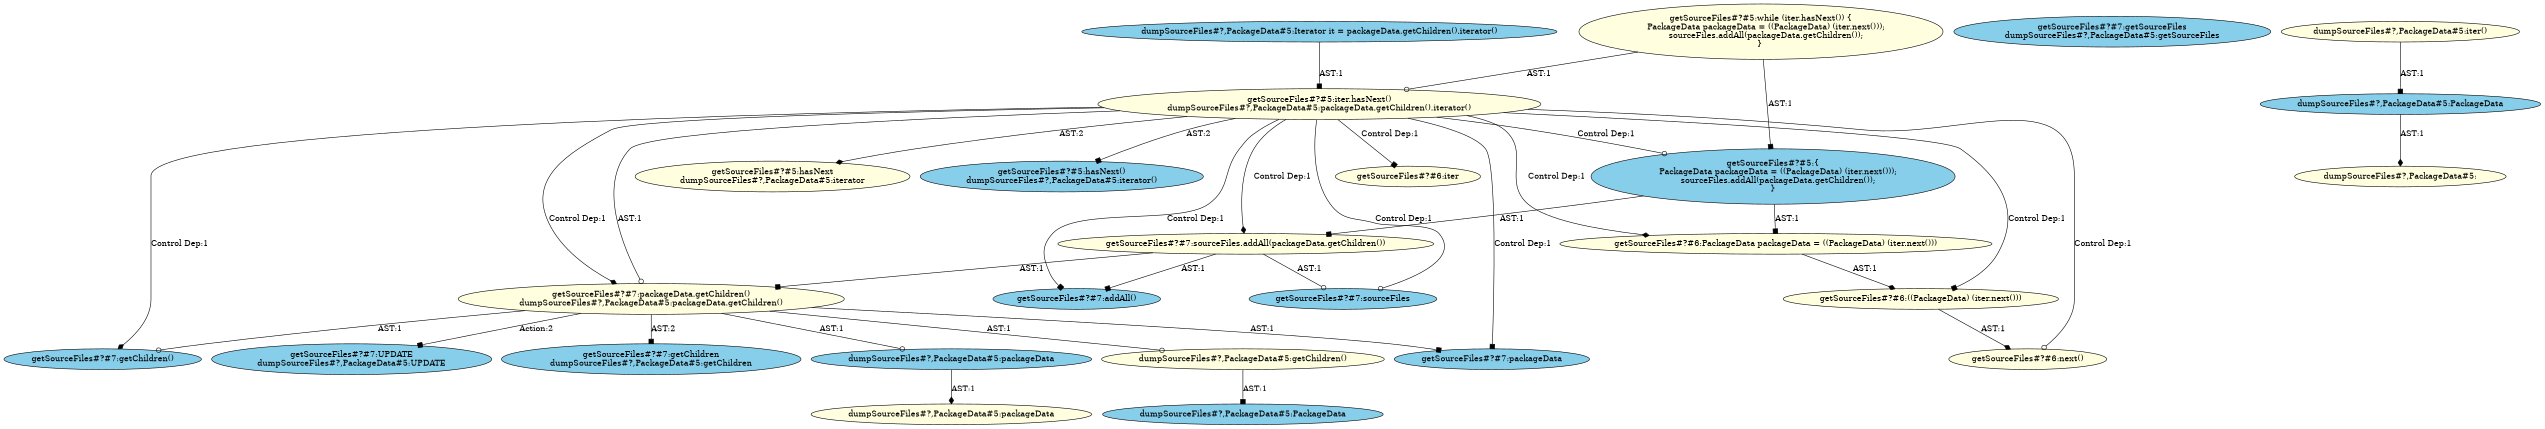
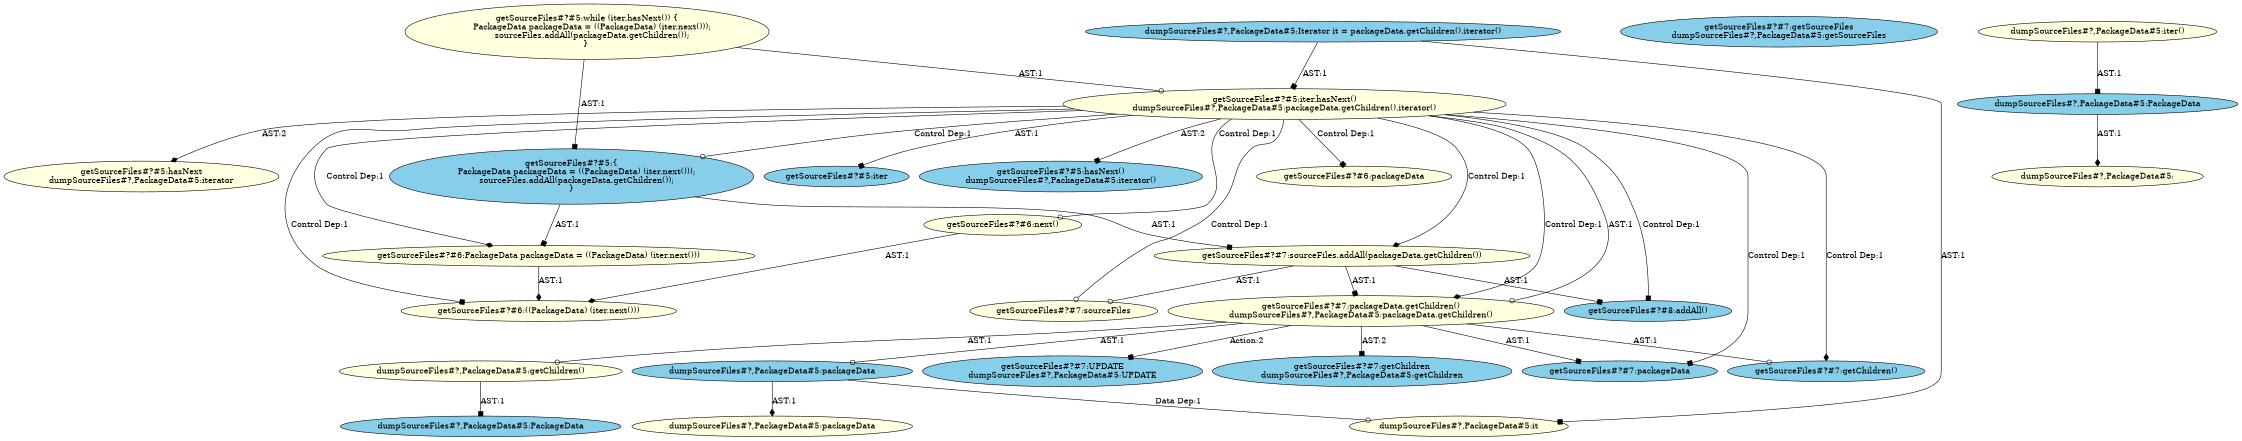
  digraph {
    node [fillcolor=skyblue shape=ellipse style=filled]
    edge [arrowhead=box]
    n1 [label="getSourceFiles#?#7:UPDATE\ndumpSourceFiles#?,PackageData#5:UPDATE"]
    n2 [fillcolor=lightyellow label="getSourceFiles#?#7:packageData.getChildren()\ndumpSourceFiles#?,PackageData#5:packageData.getChildren()"]
    n3 [label="getSourceFiles#?#7:getChildren()"]
    n4 [label="getSourceFiles#?#7:packageData"]
    n5 [label="getSourceFiles#?#7:getChildren\ndumpSourceFiles#?,PackageData#5:getChildren"]
    n6 [label="dumpSourceFiles#?,PackageData#5:packageData"]
    n7 [fillcolor=lightyellow label="dumpSourceFiles#?,PackageData#5:getChildren()"]
    n8 [fillcolor=lightyellow label="dumpSourceFiles#?,PackageData#5:packageData"]
+   n9 [fillcolor=lightyellow label="dumpSourceFiles#?,PackageData#5:it"]
    n10 [label="dumpSourceFiles#?,PackageData#5:PackageData"]
    n11 [fillcolor=lightyellow label="getSourceFiles#?#5:iter.hasNext()\ndumpSourceFiles#?,PackageData#5:packageData.getChildren().iterator()"]
    n12 [fillcolor=lightyellow label="getSourceFiles#?#5:hasNext\ndumpSourceFiles#?,PackageData#5:iterator"]
+   n13 [label="getSourceFiles#?#5:iter"]
    n14 [label="getSourceFiles#?#5:hasNext()\ndumpSourceFiles#?,PackageData#5:iterator()"]
    n15 [label="getSourceFiles#?#5:\{\n    PackageData packageData = ((PackageData) (iter.next()));\n    sourceFiles.addAll(packageData.getChildren());\n\}"]
    n16 [fillcolor=lightyellow label="getSourceFiles#?#6:PackageData packageData = ((PackageData) (iter.next()))"]
    n17 [fillcolor=lightyellow label="getSourceFiles#?#6:((PackageData) (iter.next()))"]
    n18 [fillcolor=lightyellow label="getSourceFiles#?#6:next()"]
-   n19 [fillcolor=lightyellow label="getSourceFiles#?#6:iter"]
+   n19 [fillcolor=lightyellow label="getSourceFiles#?#6:packageData"]
    n20 [fillcolor=lightyellow label="getSourceFiles#?#7:sourceFiles.addAll(packageData.getChildren())"]
-   n21 [label="getSourceFiles#?#7:addAll()"]
-   n22 [label="getSourceFiles#?#7:sourceFiles"]
+   n21 [label="getSourceFiles#?#8:addAll()"]
+   n22 [fillcolor=lightyellow label="getSourceFiles#?#7:sourceFiles"]
    n23 [fillcolor=lightyellow label="getSourceFiles#?#5:while (iter.hasNext()) \{\n    PackageData packageData = ((PackageData) (iter.next()));\n    sourceFiles.addAll(packageData.getChildren());\n\} "]
    n24 [label="getSourceFiles#?#7:getSourceFiles\ndumpSourceFiles#?,PackageData#5:getSourceFiles"]
    n25 [fillcolor=lightyellow label="dumpSourceFiles#?,PackageData#5:"]
    n26 [fillcolor=lightyellow label="dumpSourceFiles#?,PackageData#5:iter()"]
    n27 [label="dumpSourceFiles#?,PackageData#5:PackageData"]
    n28 [label="dumpSourceFiles#?,PackageData#5:Iterator it = packageData.getChildren().iterator()"]
    n2 -> n1 [label="Action:2"]
    n2 -> n3 [arrowhead=odot label="AST:1"]
    n2 -> n4 [label="AST:1"]
    n2 -> n5 [label="AST:2"]
    n2 -> n6 [arrowhead=odot label="AST:1"]
    n2 -> n7 [arrowhead=odot label="AST:1"]
    n6 -> n8 [arrowhead=diamond label="AST:1"]
+   n6 -> n9 [arrowhead=odot label="Data Dep:1"]
    n7 -> n10 [label="AST:1"]
    n11 -> n2 [arrowhead=diamond label="Control Dep:1"]
    n11 -> n2 [arrowhead=odot label="AST:1"]
    n11 -> n3 [arrowhead=diamond label="Control Dep:1"]
    n11 -> n4 [label="Control Dep:1"]
    n11 -> n12 [arrowhead=diamond label="AST:2"]
+   n11 -> n13 [label="AST:1"]
    n11 -> n14 [label="AST:2"]
    n11 -> n15 [arrowhead=odot label="Control Dep:1"]
    n11 -> n16 [arrowhead=diamond label="Control Dep:1"]
    n11 -> n17 [label="Control Dep:1"]
    n11 -> n18 [arrowhead=odot label="Control Dep:1"]
    n11 -> n19 [label="Control Dep:1"]
    n11 -> n20 [arrowhead=diamond label="Control Dep:1"]
    n11 -> n21 [label="Control Dep:1"]
    n11 -> n22 [arrowhead=odot label="Control Dep:1"]
    n15 -> n16 [label="AST:1"]
    n15 -> n20 [label="AST:1"]
    n16 -> n17 [arrowhead=diamond label="AST:1"]
-   n17 -> n18 [arrowhead=diamond label="AST:1"]
+   n18 -> n17 [arrowhead=diamond label="AST:1"]
    n20 -> n2 [label="AST:1"]
    n20 -> n21 [label="AST:1"]
    n20 -> n22 [arrowhead=odot label="AST:1"]
    n23 -> n11 [arrowhead=odot label="AST:1"]
    n23 -> n15 [label="AST:1"]
    n26 -> n27 [label="AST:1"]
    n27 -> n25 [arrowhead=diamond label="AST:1"]
+   n28 -> n9 [label="AST:1"]
    n28 -> n11 [label="AST:1"]
  }
